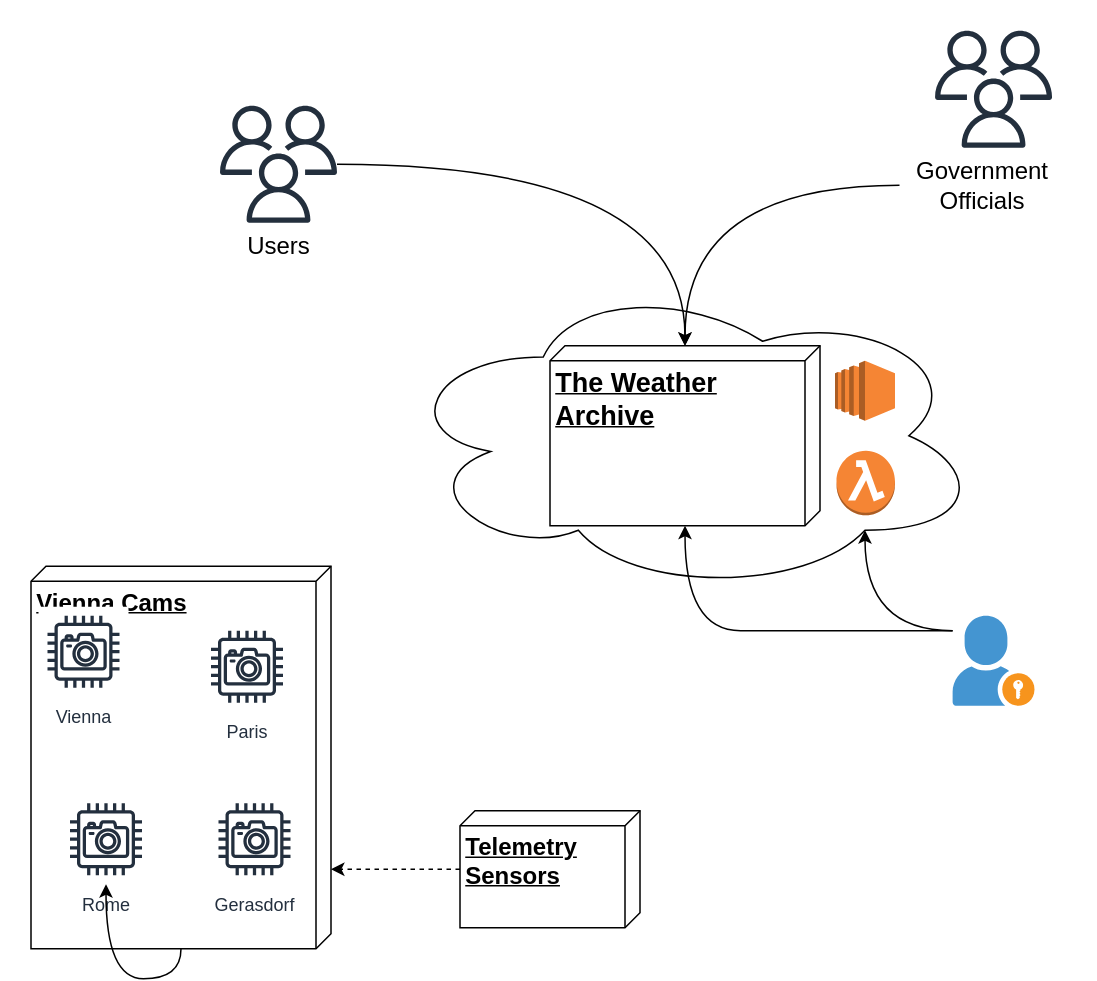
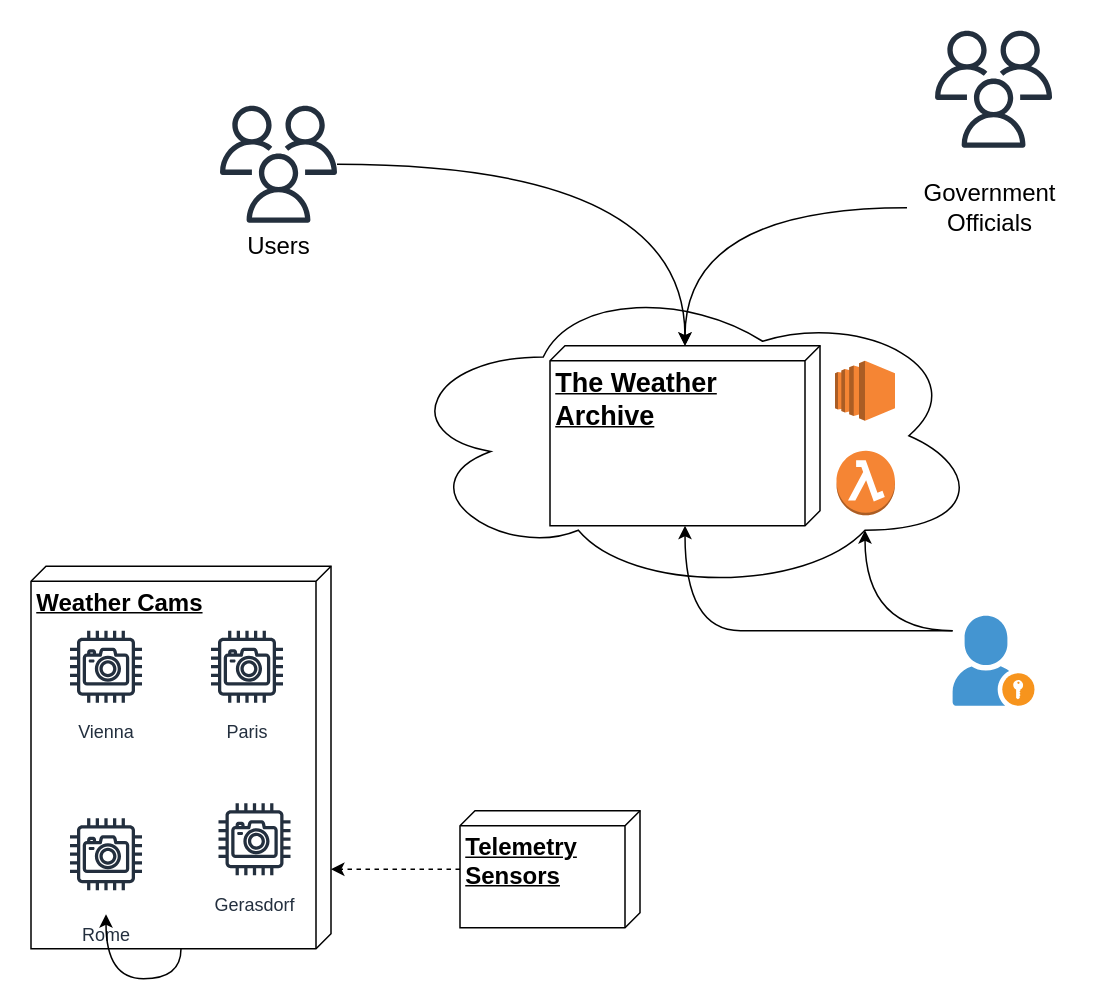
  <mxCell id="0" />
  <mxCell id="1" parent="0" />
  <mxCell id="2" value="" style="ellipse;shape=cloud;whiteSpace=wrap;html=1;" vertex="1" parent="1"><mxGeometry x="264" y="185" width="390" height="210" as="geometry" /></mxCell>
  <mxCell id="3" value="&lt;b&gt;&lt;font style=&quot;font-size: 18px;&quot;&gt;The Weather Archive&lt;/font&gt;&lt;/b&gt;" style="verticalAlign=top;align=left;spacingTop=8;spacingLeft=2;spacingRight=12;shape=cube;size=10;direction=south;fontStyle=4;html=1;whiteSpace=wrap;" vertex="1" parent="1"><mxGeometry x="366" y="230" width="180" height="120" as="geometry" /></mxCell>
  <mxCell id="4" value="" style="outlineConnect=0;dashed=0;verticalLabelPosition=bottom;verticalAlign=top;align=center;html=1;shape=mxgraph.aws3.ec2;fillColor=#F58534;gradientColor=none;" vertex="1" parent="1"><mxGeometry x="556" y="240" width="40" height="40" as="geometry" /></mxCell>
  <mxCell id="5" value="" style="outlineConnect=0;dashed=0;verticalLabelPosition=bottom;verticalAlign=top;align=center;html=1;shape=mxgraph.aws3.lambda_function;fillColor=#F58534;gradientColor=none;" vertex="1" parent="1"><mxGeometry x="557" y="300" width="39" height="43.03" as="geometry" /></mxCell>
  <mxCell id="6" style="edgeStyle=orthogonalEdgeStyle;rounded=0;orthogonalLoop=1;jettySize=auto;html=1;curved=1;" edge="1" parent="1" source="7" target="3"><mxGeometry relative="1" as="geometry" /></mxCell>
  <mxCell id="7" value="" style="sketch=0;outlineConnect=0;fontColor=#232F3E;gradientColor=none;fillColor=#232F3D;strokeColor=none;dashed=0;verticalLabelPosition=bottom;verticalAlign=top;align=center;html=1;fontSize=12;fontStyle=0;aspect=fixed;pointerEvents=1;shape=mxgraph.aws4.users;" vertex="1" parent="1"><mxGeometry x="146" y="70" width="78" height="78" as="geometry" /></mxCell>
  <mxCell id="8" value="&lt;font style=&quot;font-size: 16px;&quot;&gt;Users&lt;/font&gt;" style="text;html=1;align=center;verticalAlign=middle;resizable=0;points=[];autosize=1;strokeColor=none;fillColor=none;" vertex="1" parent="1"><mxGeometry x="150" y="148" width="70" height="30" as="geometry" /></mxCell>
  <mxCell id="9" value="" style="sketch=0;outlineConnect=0;fontColor=#232F3E;gradientColor=none;fillColor=#232F3D;strokeColor=none;dashed=0;verticalLabelPosition=bottom;verticalAlign=top;align=center;html=1;fontSize=12;fontStyle=0;aspect=fixed;pointerEvents=1;shape=mxgraph.aws4.users;" vertex="1" parent="1"><mxGeometry x="622.7" y="20" width="78" height="78" as="geometry" /></mxCell>
  <mxCell id="10" style="edgeStyle=orthogonalEdgeStyle;rounded=0;orthogonalLoop=1;jettySize=auto;html=1;curved=1;" edge="1" parent="1" source="11" target="3"><mxGeometry relative="1" as="geometry" /></mxCell>
- <mxCell id="11" value="&lt;font style=&quot;font-size: 16px;&quot;&gt;Government&lt;br&gt;Officials&lt;/font&gt;" style="text;html=1;align=center;verticalAlign=middle;resizable=0;points=[];autosize=1;strokeColor=none;fillColor=none;" vertex="1" parent="1"><mxGeometry x="599" y="98" width="110" height="50" as="geometry" /></mxCell>
+ <mxCell id="11" value="&lt;font style=&quot;font-size: 16px;&quot;&gt;Government&lt;br&gt;Officials&lt;/font&gt;" style="text;html=1;align=center;verticalAlign=middle;resizable=0;points=[];autosize=1;strokeColor=none;fillColor=none;" vertex="1" parent="1"><mxGeometry x="604" y="113" width="110" height="50" as="geometry" /></mxCell>
  <mxCell id="12" value="" style="group" vertex="1" connectable="0" parent="1"><mxGeometry x="20" y="377" width="200" height="255" as="geometry" /></mxCell>
- <mxCell id="13" value="&lt;b&gt;&lt;font style=&quot;font-size: 16px;&quot;&gt;Vienna Cams&lt;/font&gt;&lt;/b&gt;" style="verticalAlign=top;align=left;spacingTop=8;spacingLeft=2;spacingRight=12;shape=cube;size=10;direction=south;fontStyle=4;html=1;whiteSpace=wrap;" vertex="1" parent="12"><mxGeometry width="200" height="255" as="geometry" /></mxCell>
- <mxCell id="14" value="Vienna" style="sketch=0;outlineConnect=0;fontColor=#232F3E;gradientColor=none;strokeColor=#232F3E;fillColor=#ffffff;dashed=0;verticalLabelPosition=bottom;verticalAlign=top;align=center;html=1;fontSize=12;fontStyle=0;aspect=fixed;shape=mxgraph.aws4.resourceIcon;resIcon=mxgraph.aws4.camera;" vertex="1" parent="12"><mxGeometry x="5" y="26.97" width="60" height="60" as="geometry" /></mxCell>
+ <mxCell id="13" value="&lt;b&gt;&lt;font style=&quot;font-size: 16px;&quot;&gt;Weather Cams&lt;/font&gt;&lt;/b&gt;" style="verticalAlign=top;align=left;spacingTop=8;spacingLeft=2;spacingRight=12;shape=cube;size=10;direction=south;fontStyle=4;html=1;whiteSpace=wrap;" vertex="1" parent="12"><mxGeometry width="200" height="255" as="geometry" /></mxCell>
+ <mxCell id="14" value="Vienna" style="sketch=0;outlineConnect=0;fontColor=#232F3E;gradientColor=none;strokeColor=#232F3E;fillColor=#ffffff;dashed=0;verticalLabelPosition=bottom;verticalAlign=top;align=center;html=1;fontSize=12;fontStyle=0;aspect=fixed;shape=mxgraph.aws4.resourceIcon;resIcon=mxgraph.aws4.camera;" vertex="1" parent="12"><mxGeometry x="20" y="36.97" width="60" height="60" as="geometry" /></mxCell>
  <mxCell id="15" value="Paris" style="sketch=0;outlineConnect=0;fontColor=#232F3E;gradientColor=none;strokeColor=#232F3E;fillColor=#ffffff;dashed=0;verticalLabelPosition=bottom;verticalAlign=top;align=center;html=1;fontSize=12;fontStyle=0;aspect=fixed;shape=mxgraph.aws4.resourceIcon;resIcon=mxgraph.aws4.camera;" vertex="1" parent="12"><mxGeometry x="114" y="36.97" width="60" height="60" as="geometry" /></mxCell>
- <mxCell id="16" value="Rome" style="sketch=0;outlineConnect=0;fontColor=#232F3E;gradientColor=none;strokeColor=#232F3E;fillColor=#ffffff;dashed=0;verticalLabelPosition=bottom;verticalAlign=top;align=center;html=1;fontSize=12;fontStyle=0;aspect=fixed;shape=mxgraph.aws4.resourceIcon;resIcon=mxgraph.aws4.camera;" vertex="1" parent="12"><mxGeometry x="20" y="151.97" width="60" height="60" as="geometry" /></mxCell>
+ <mxCell id="16" value="Rome" style="sketch=0;outlineConnect=0;fontColor=#232F3E;gradientColor=none;strokeColor=#232F3E;fillColor=#ffffff;dashed=0;verticalLabelPosition=bottom;verticalAlign=top;align=center;html=1;fontSize=12;fontStyle=0;aspect=fixed;shape=mxgraph.aws4.resourceIcon;resIcon=mxgraph.aws4.camera;" vertex="1" parent="12"><mxGeometry x="20" y="151.97" width="60" height="80" as="geometry" /></mxCell>
  <mxCell id="17" value="Gerasdorf" style="sketch=0;outlineConnect=0;fontColor=#232F3E;gradientColor=none;strokeColor=#232F3E;fillColor=#ffffff;dashed=0;verticalLabelPosition=bottom;verticalAlign=top;align=center;html=1;fontSize=12;fontStyle=0;aspect=fixed;shape=mxgraph.aws4.resourceIcon;resIcon=mxgraph.aws4.camera;" vertex="1" parent="12"><mxGeometry x="119" y="151.97" width="60" height="60" as="geometry" /></mxCell>
  <mxCell id="18" style="edgeStyle=orthogonalEdgeStyle;rounded=0;orthogonalLoop=1;jettySize=auto;html=1;curved=1;" edge="1" parent="1" source="13" target="16"><mxGeometry relative="1" as="geometry" /></mxCell>
  <mxCell id="19" value="&lt;b&gt;&lt;font style=&quot;font-size: 16px;&quot;&gt;Telemetry Sensors&lt;/font&gt;&lt;/b&gt;" style="verticalAlign=top;align=left;spacingTop=8;spacingLeft=2;spacingRight=12;shape=cube;size=10;direction=south;fontStyle=4;html=1;whiteSpace=wrap;" vertex="1" parent="1"><mxGeometry x="306" y="540" width="120" height="78" as="geometry" /></mxCell>
  <mxCell id="20" style="edgeStyle=orthogonalEdgeStyle;rounded=0;orthogonalLoop=1;jettySize=auto;html=1;dashed=1;" edge="1" parent="1" source="19" target="13"><mxGeometry relative="1" as="geometry"><Array as="points"><mxPoint x="236" y="579" /><mxPoint x="236" y="579" /></Array></mxGeometry></mxCell>
  <mxCell id="21" style="edgeStyle=orthogonalEdgeStyle;rounded=0;orthogonalLoop=1;jettySize=auto;html=1;curved=1;" edge="1" parent="1" source="22" target="3"><mxGeometry relative="1" as="geometry"><mxPoint x="529" y="480" as="sourcePoint" /><Array as="points"><mxPoint x="530" y="420" /><mxPoint x="456" y="420" /></Array></mxGeometry></mxCell>
  <mxCell id="22" value="" style="shadow=0;dashed=0;html=1;strokeColor=none;fillColor=#4495D1;labelPosition=center;verticalLabelPosition=bottom;verticalAlign=top;align=center;outlineConnect=0;shape=mxgraph.veeam.portal_admin;" vertex="1" parent="1"><mxGeometry x="634.41" y="410" width="54.59" height="60" as="geometry" /></mxCell>
  <mxCell id="23" style="edgeStyle=orthogonalEdgeStyle;rounded=0;orthogonalLoop=1;jettySize=auto;html=1;entryX=0.8;entryY=0.8;entryDx=0;entryDy=0;entryPerimeter=0;curved=1;" edge="1" parent="1" source="22" target="2"><mxGeometry relative="1" as="geometry"><Array as="points"><mxPoint x="576" y="420" /></Array></mxGeometry></mxCell>
